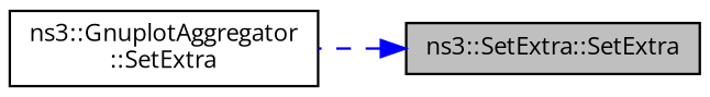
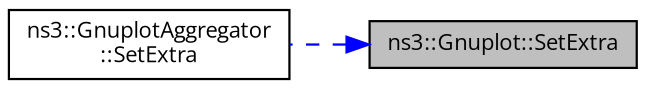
  digraph {
    rankdir=RL
    fontname="Open Sans"
    node [color=black fontname="Open Sans" fontsize=10 shape=record style=filled]
-   n1 [fillcolor=grey75 fontcolor=black height=0.2 label="ns3::SetExtra::SetExtra" width=0.4]
+   n1 [fillcolor=grey75 fontcolor=black height=0.2 label="ns3::Gnuplot::SetExtra" width=0.4]
    n2 [fillcolor=white height=0.2 label="ns3::GnuplotAggregator\l::SetExtra" width=0.4]
    n1 -> n2 [color=blue dir=back fontname="Open Sans" fontsize=10 labelfontname=Helvetica labelfontsize=10 style=dashed]
  }
